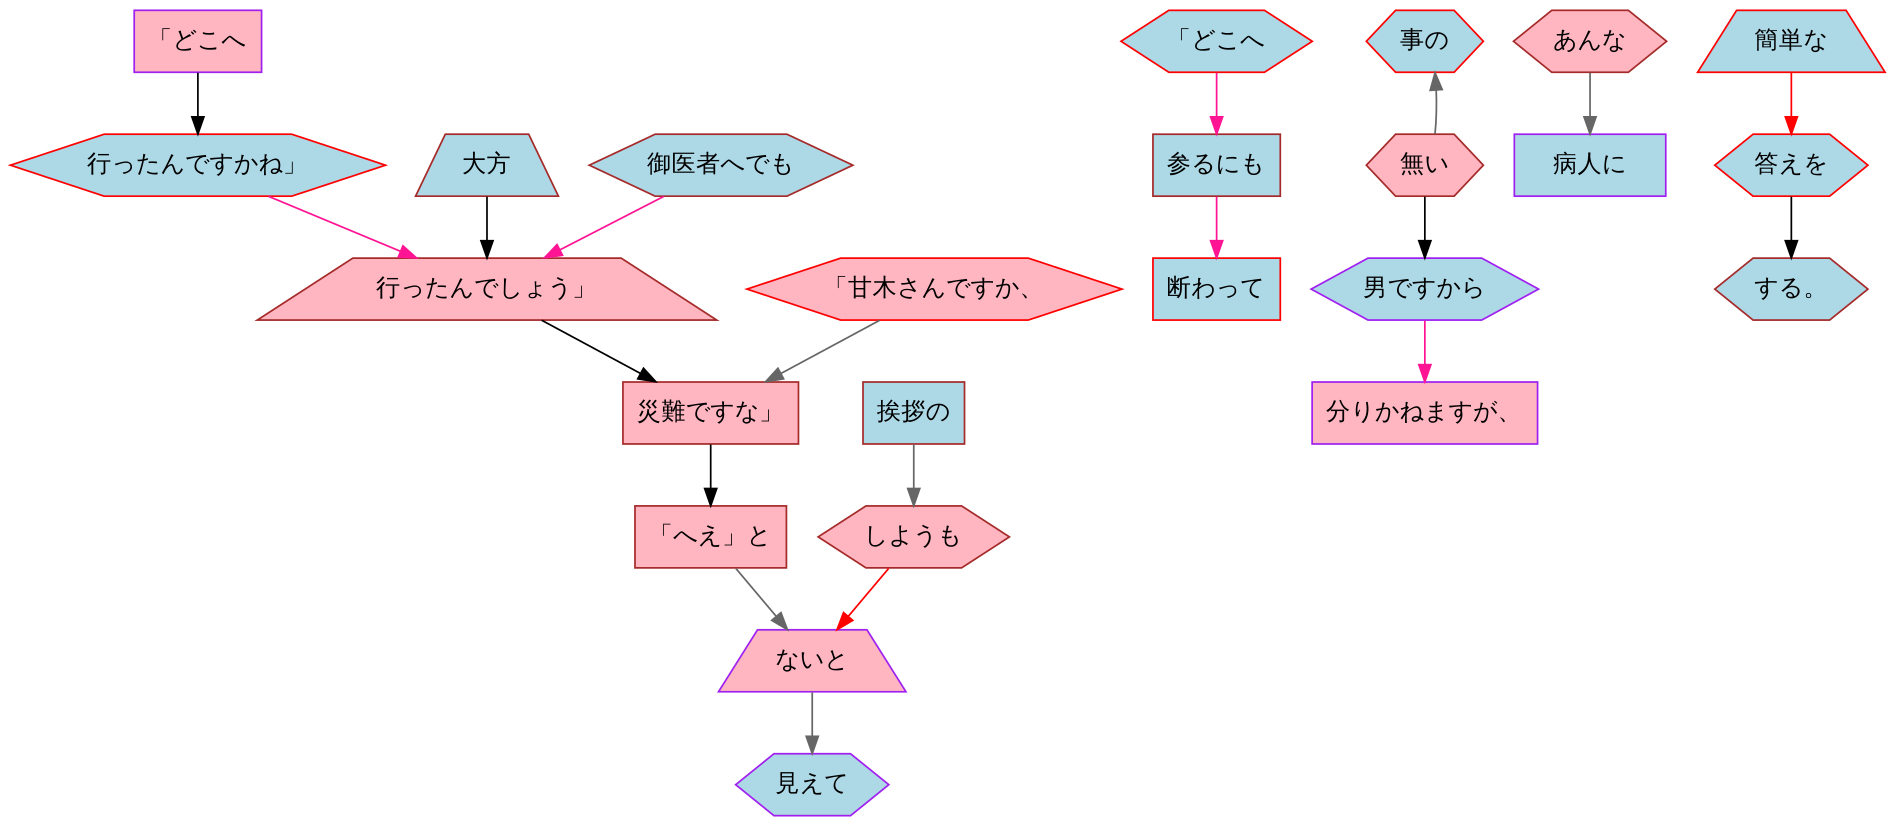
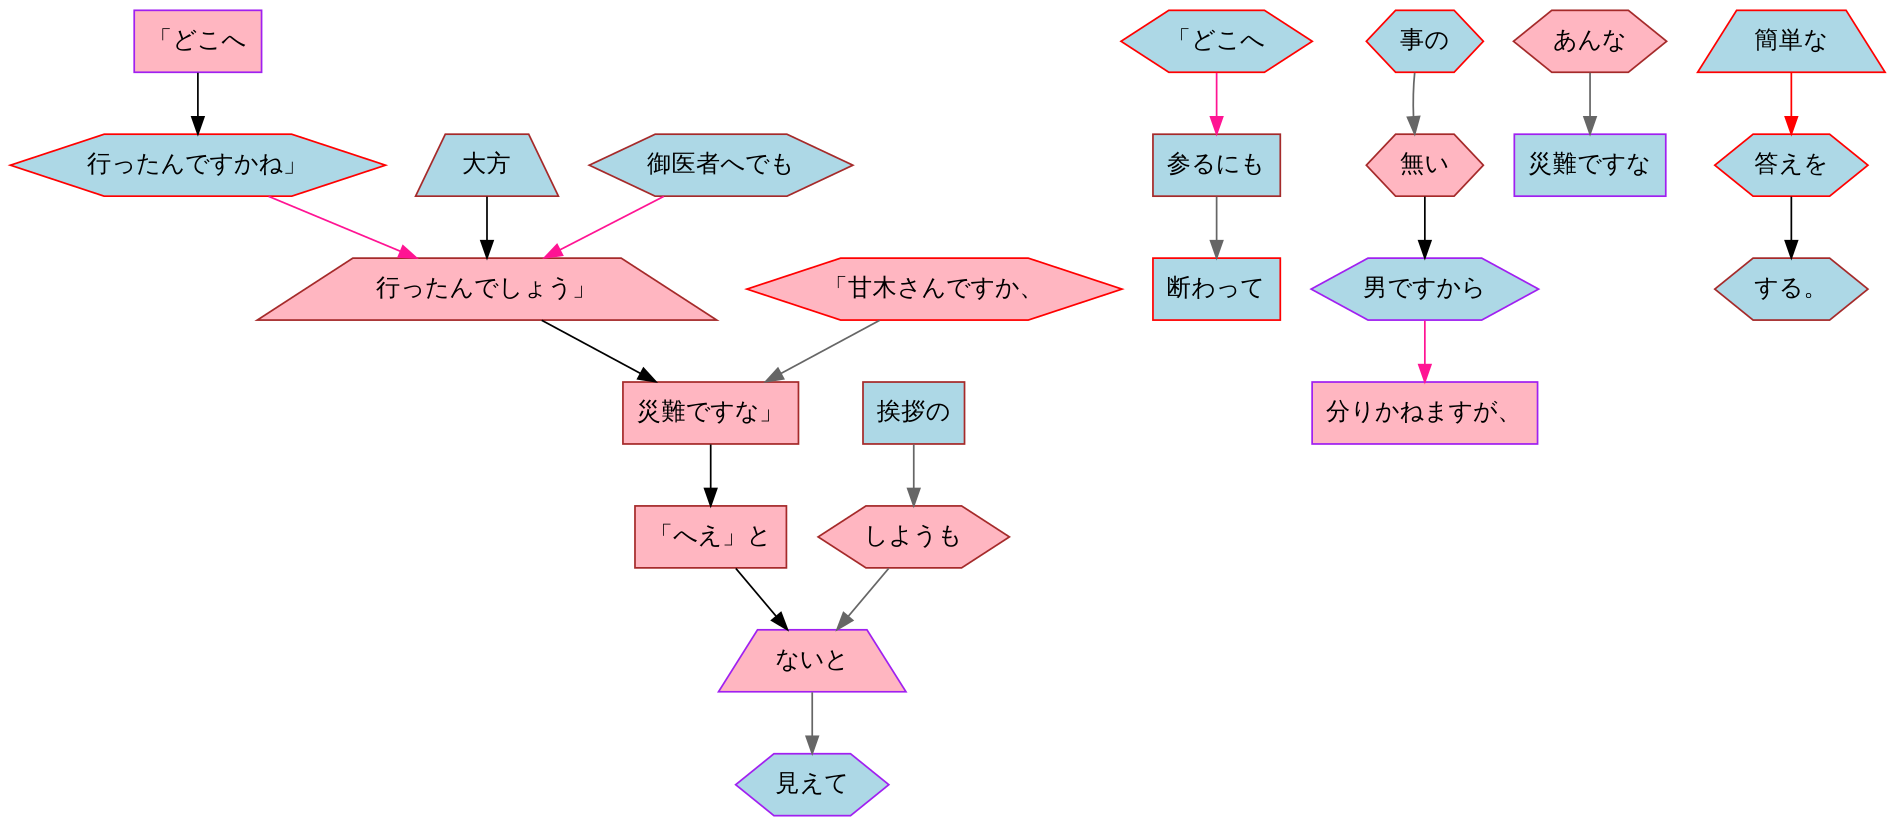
  digraph {
    node [color=brown fillcolor=lightblue shape=hexagon style=filled]
    edge [color=black]
    n1 [color=purple fillcolor=lightpink label="「どこへ" shape=box]
    n2 [color=red label="行ったんですかね」"]
    n3 [fillcolor=lightpink label="行ったんでしょう」" shape=trapezium]
    n4 [fillcolor=lightpink label="災難ですな」" shape=box]
    n5 [color=red label="「どこへ"]
    n6 [label="参るにも" shape=box]
    n7 [color=red label="断わって" shape=box]
    n8 [color=red label="事の"]
    n9 [fillcolor=lightpink label="無い"]
    n10 [color=purple label="男ですから"]
    n11 [color=purple fillcolor=lightpink label="分りかねますが、" shape=box]
    n12 [label="大方" shape=trapezium]
    n13 [label="御医者へでも"]
    n14 [fillcolor=lightpink label="「へえ」と" shape=box]
    n15 [color=red fillcolor=lightpink label="「甘木さんですか、"]
    n16 [fillcolor=lightpink label="あんな"]
-   n17 [color=purple label="病人に" shape=box]
+   n17 [color=purple label="災難ですな" shape=box]
    n18 [color=purple fillcolor=lightpink label="ないと" shape=trapezium]
    n19 [color=purple label="見えて"]
    n20 [label="挨拶の" shape=box]
    n21 [fillcolor=lightpink label="しようも"]
    n22 [label="する。"]
    n23 [color=red label="簡単な" shape=trapezium]
    n24 [color=red label="答えを"]
    n1 -> n2
    n2 -> n3 [color=deeppink]
    n3 -> n4
    n4 -> n14
    n5 -> n6 [color=deeppink]
-   n6 -> n7 [color=deeppink]
-   n9 -> n8 [color=gray40]
+   n6 -> n7 [color=gray40]
+   n8 -> n9 [color=gray40]
    n9 -> n10
    n10 -> n11 [color=deeppink]
    n12 -> n3
    n13 -> n3 [color=deeppink]
-   n14 -> n18 [color=gray40]
+   n14 -> n18
    n15 -> n4 [color=gray40]
    n16 -> n17 [color=gray40]
    n18 -> n19 [color=gray40]
    n20 -> n21 [color=gray40]
-   n21 -> n18 [color=red]
+   n21 -> n18 [color=gray40]
    n23 -> n24 [color=red]
    n24 -> n22
  }
